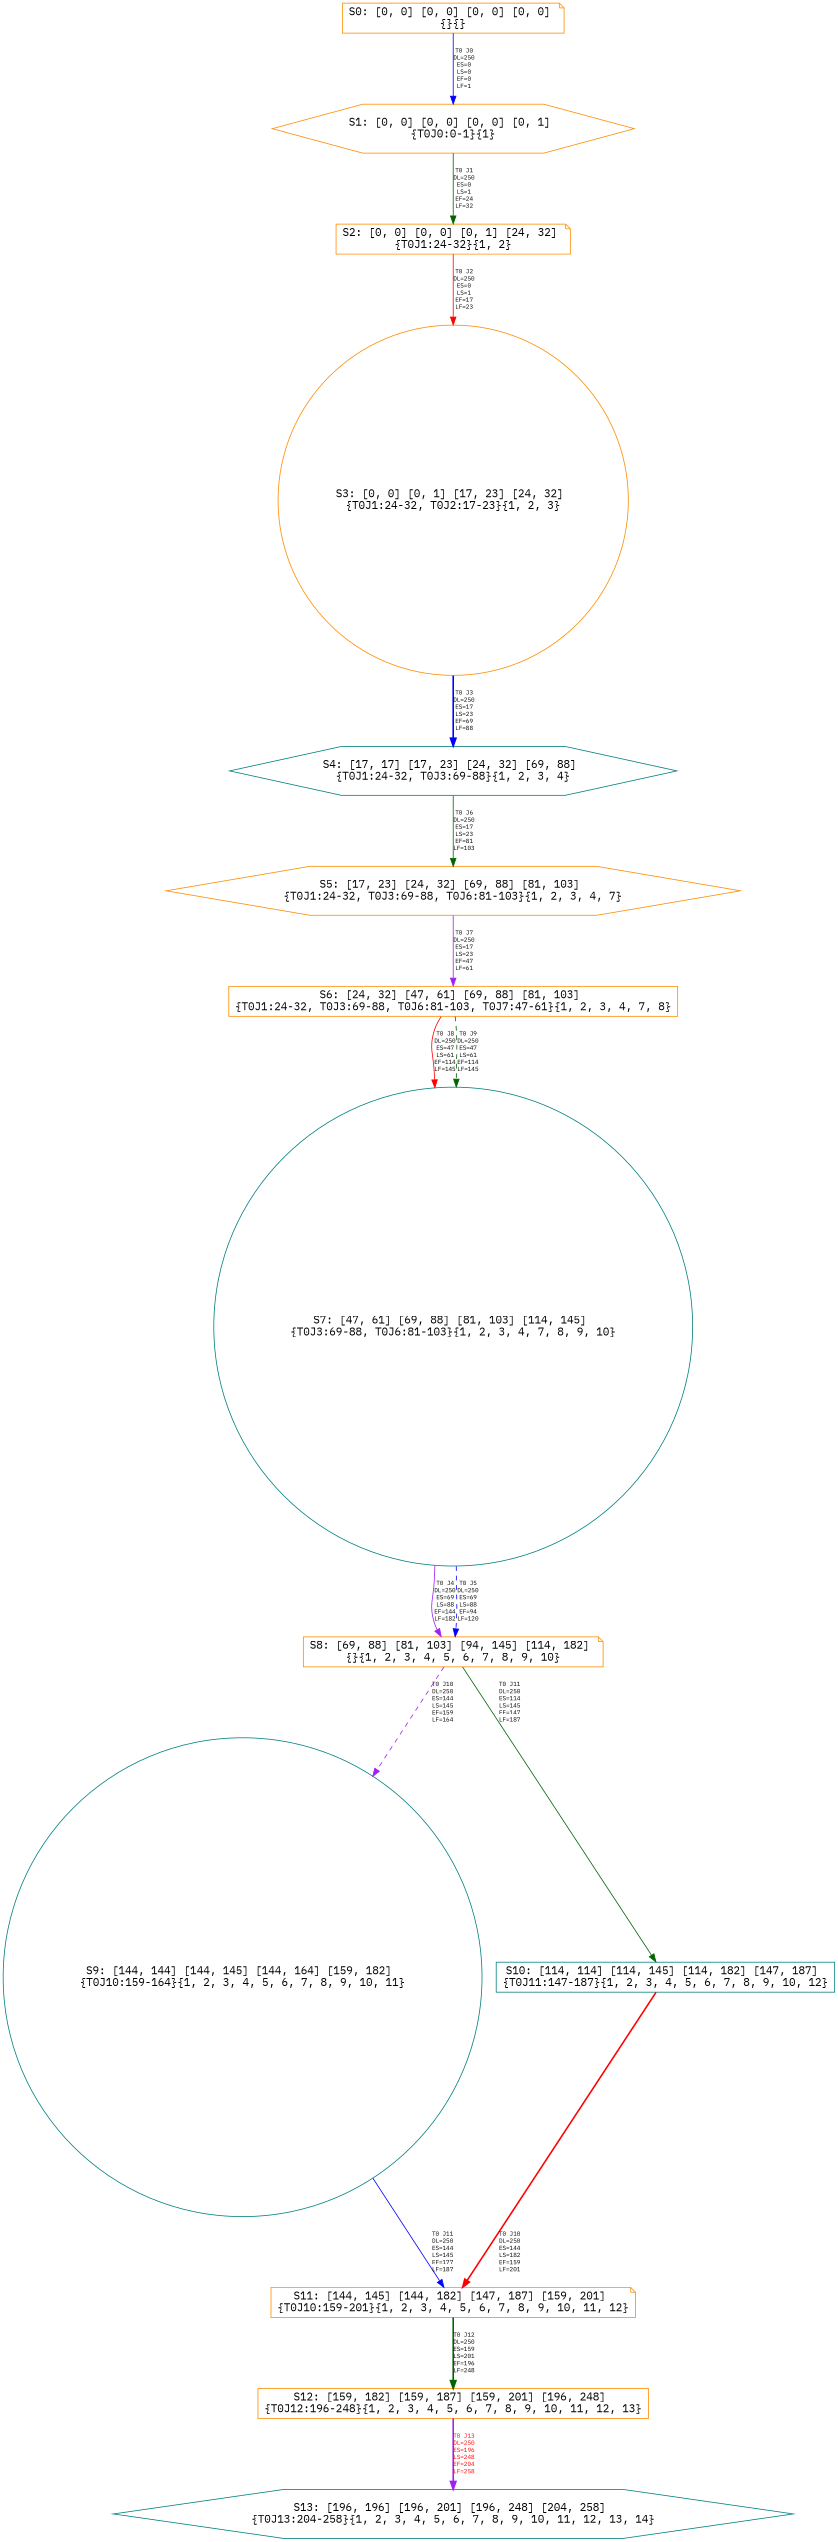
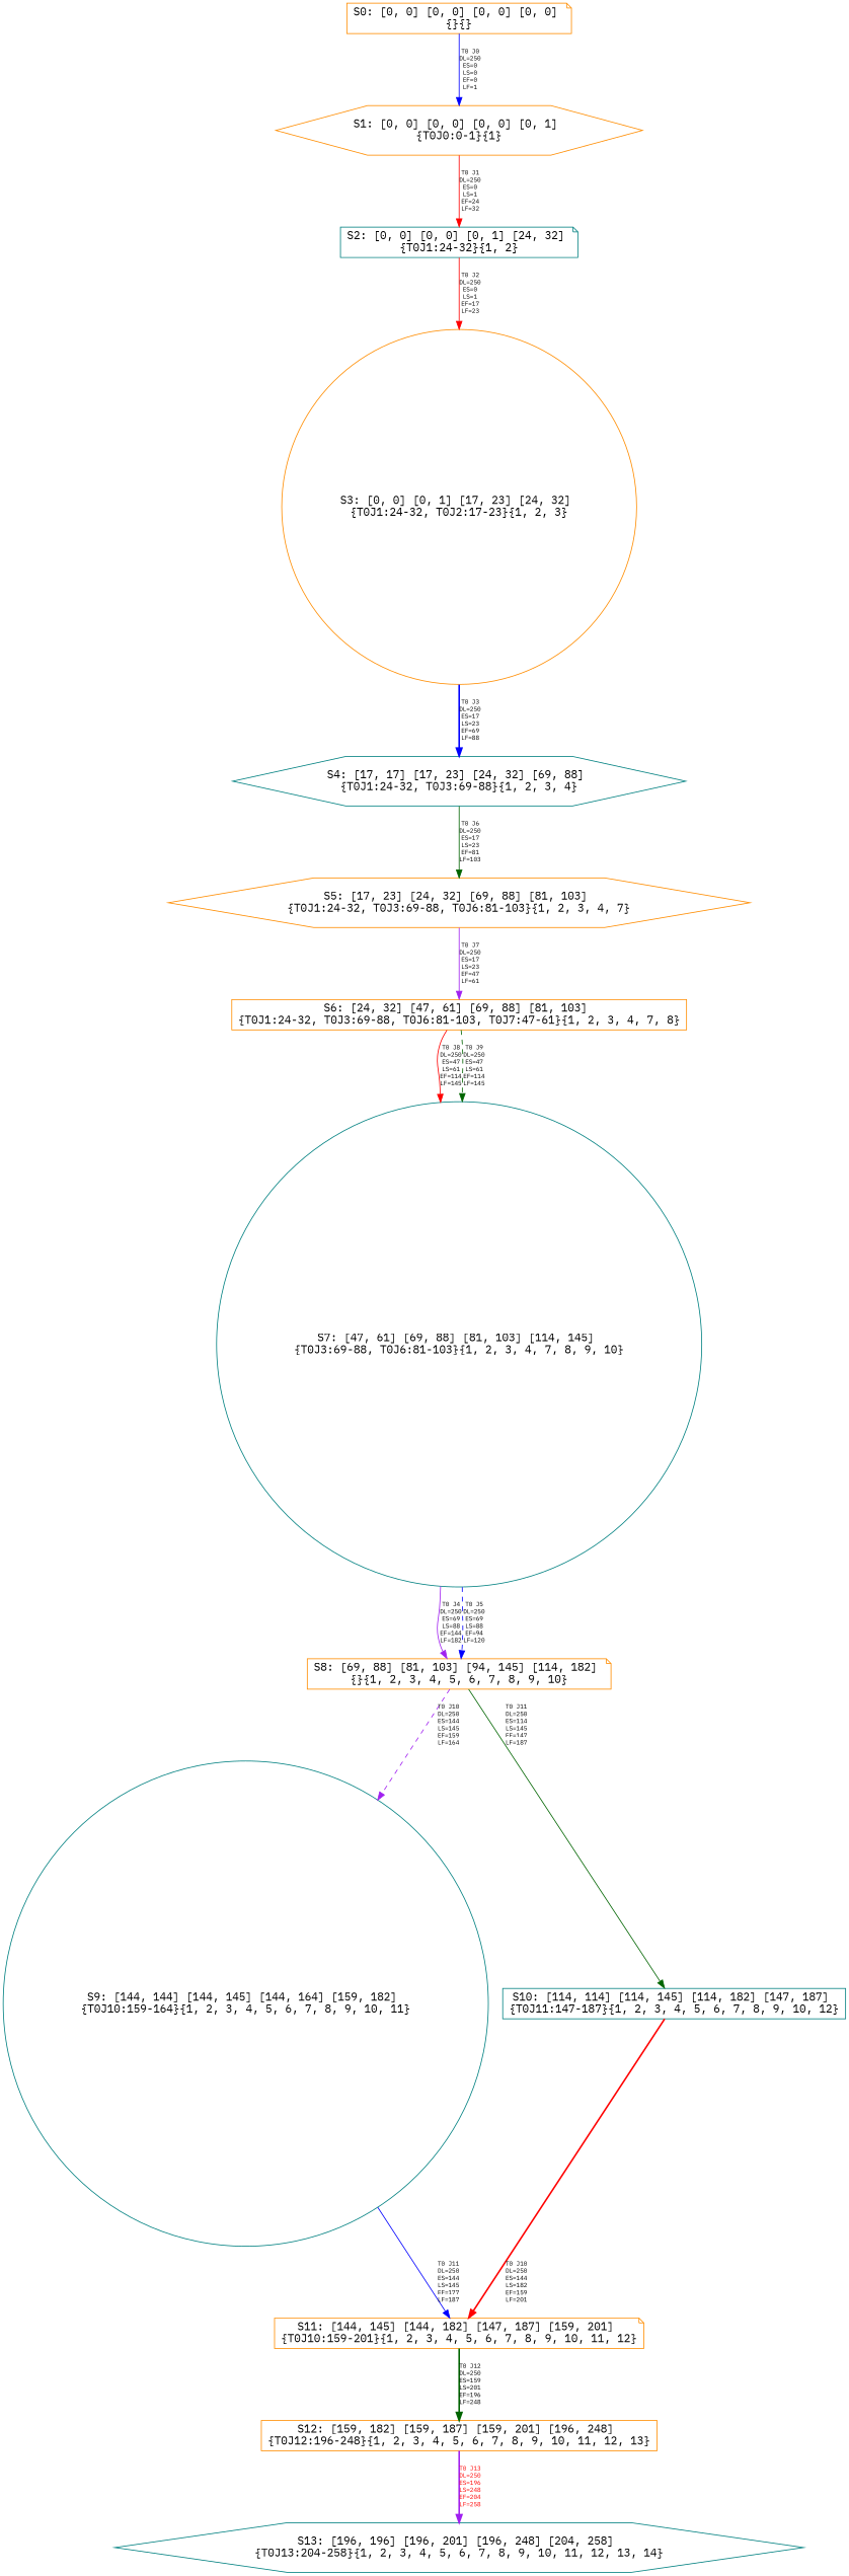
  digraph {
    fontname="IBM Plex Mono"
    node [color=darkorange fontname="IBM Plex Mono" shape=note]
    edge [color=blue fontname="IBM Plex Mono" fontsize=8 style=solid]
    n1 [label="S0: [0, 0] [0, 0] [0, 0] [0, 0] \n{}{}"]
    n2 [label="S1: [0, 0] [0, 0] [0, 0] [0, 1] \n{T0J0:0-1}{1}" shape=hexagon]
-   n3 [label="S2: [0, 0] [0, 0] [0, 1] [24, 32] \n{T0J1:24-32}{1, 2}"]
+   n3 [color=teal label="S2: [0, 0] [0, 0] [0, 1] [24, 32] \n{T0J1:24-32}{1, 2}"]
    n4 [label="S3: [0, 0] [0, 1] [17, 23] [24, 32] \n{T0J1:24-32, T0J2:17-23}{1, 2, 3}" shape=circle]
    n5 [color=teal label="S4: [17, 17] [17, 23] [24, 32] [69, 88] \n{T0J1:24-32, T0J3:69-88}{1, 2, 3, 4}" shape=hexagon]
    n6 [label="S5: [17, 23] [24, 32] [69, 88] [81, 103] \n{T0J1:24-32, T0J3:69-88, T0J6:81-103}{1, 2, 3, 4, 7}" shape=hexagon]
    n7 [label="S6: [24, 32] [47, 61] [69, 88] [81, 103] \n{T0J1:24-32, T0J3:69-88, T0J6:81-103, T0J7:47-61}{1, 2, 3, 4, 7, 8}" shape=box]
    n8 [color=teal label="S7: [47, 61] [69, 88] [81, 103] [114, 145] \n{T0J3:69-88, T0J6:81-103}{1, 2, 3, 4, 7, 8, 9, 10}" shape=circle]
    n9 [label="S8: [69, 88] [81, 103] [94, 145] [114, 182] \n{}{1, 2, 3, 4, 5, 6, 7, 8, 9, 10}"]
    n10 [color=teal label="S9: [144, 144] [144, 145] [144, 164] [159, 182] \n{T0J10:159-164}{1, 2, 3, 4, 5, 6, 7, 8, 9, 10, 11}" shape=circle]
    n11 [color=teal label="S10: [114, 114] [114, 145] [114, 182] [147, 187] \n{T0J11:147-187}{1, 2, 3, 4, 5, 6, 7, 8, 9, 10, 12}" shape=box]
    n12 [label="S11: [144, 145] [144, 182] [147, 187] [159, 201] \n{T0J10:159-201}{1, 2, 3, 4, 5, 6, 7, 8, 9, 10, 11, 12}"]
    n13 [label="S12: [159, 182] [159, 187] [159, 201] [196, 248] \n{T0J12:196-248}{1, 2, 3, 4, 5, 6, 7, 8, 9, 10, 11, 12, 13}" shape=box]
    n14 [color=teal label="S13: [196, 196] [196, 201] [196, 248] [204, 258] \n{T0J13:204-258}{1, 2, 3, 4, 5, 6, 7, 8, 9, 10, 11, 12, 13, 14}" shape=hexagon]
    n1 -> n2 [label="T0 J0\nDL=250\nES=0\nLS=0\nEF=0\nLF=1"]
-   n2 -> n3 [color=darkgreen label="T0 J1\nDL=250\nES=0\nLS=1\nEF=24\nLF=32"]
+   n2 -> n3 [color=red label="T0 J1\nDL=250\nES=0\nLS=1\nEF=24\nLF=32"]
    n3 -> n4 [color=red label="T0 J2\nDL=250\nES=0\nLS=1\nEF=17\nLF=23"]
    n4 -> n5 [label="T0 J3\nDL=250\nES=17\nLS=23\nEF=69\nLF=88" style=bold]
    n5 -> n6 [color=darkgreen label="T0 J6\nDL=250\nES=17\nLS=23\nEF=81\nLF=103"]
    n6 -> n7 [color=purple label="T0 J7\nDL=250\nES=17\nLS=23\nEF=47\nLF=61"]
    n7 -> n8 [color=red label="T0 J8\nDL=250\nES=47\nLS=61\nEF=114\nLF=145"]
    n7 -> n8 [color=darkgreen label="T0 J9\nDL=250\nES=47\nLS=61\nEF=114\nLF=145" style=dashed]
    n8 -> n9 [color=purple label="T0 J4\nDL=250\nES=69\nLS=88\nEF=144\nLF=182"]
    n8 -> n9 [label="T0 J5\nDL=250\nES=69\nLS=88\nEF=94\nLF=120" style=dashed]
    n9 -> n10 [color=purple label="T0 J10\nDL=250\nES=144\nLS=145\nEF=159\nLF=164" style=dashed]
    n9 -> n11 [color=darkgreen label="T0 J11\nDL=250\nES=114\nLS=145\nEF=147\nLF=187"]
    n10 -> n12 [label="T0 J11\nDL=250\nES=144\nLS=145\nEF=177\nLF=187"]
    n11 -> n12 [color=red label="T0 J10\nDL=250\nES=144\nLS=182\nEF=159\nLF=201" style=bold]
    n12 -> n13 [color=darkgreen label="T0 J12\nDL=250\nES=159\nLS=201\nEF=196\nLF=248" style=bold]
    n13 -> n14 [color=purple fontcolor=Red label="T0 J13\nDL=250\nES=196\nLS=248\nEF=204\nLF=258" style=bold]
  }
